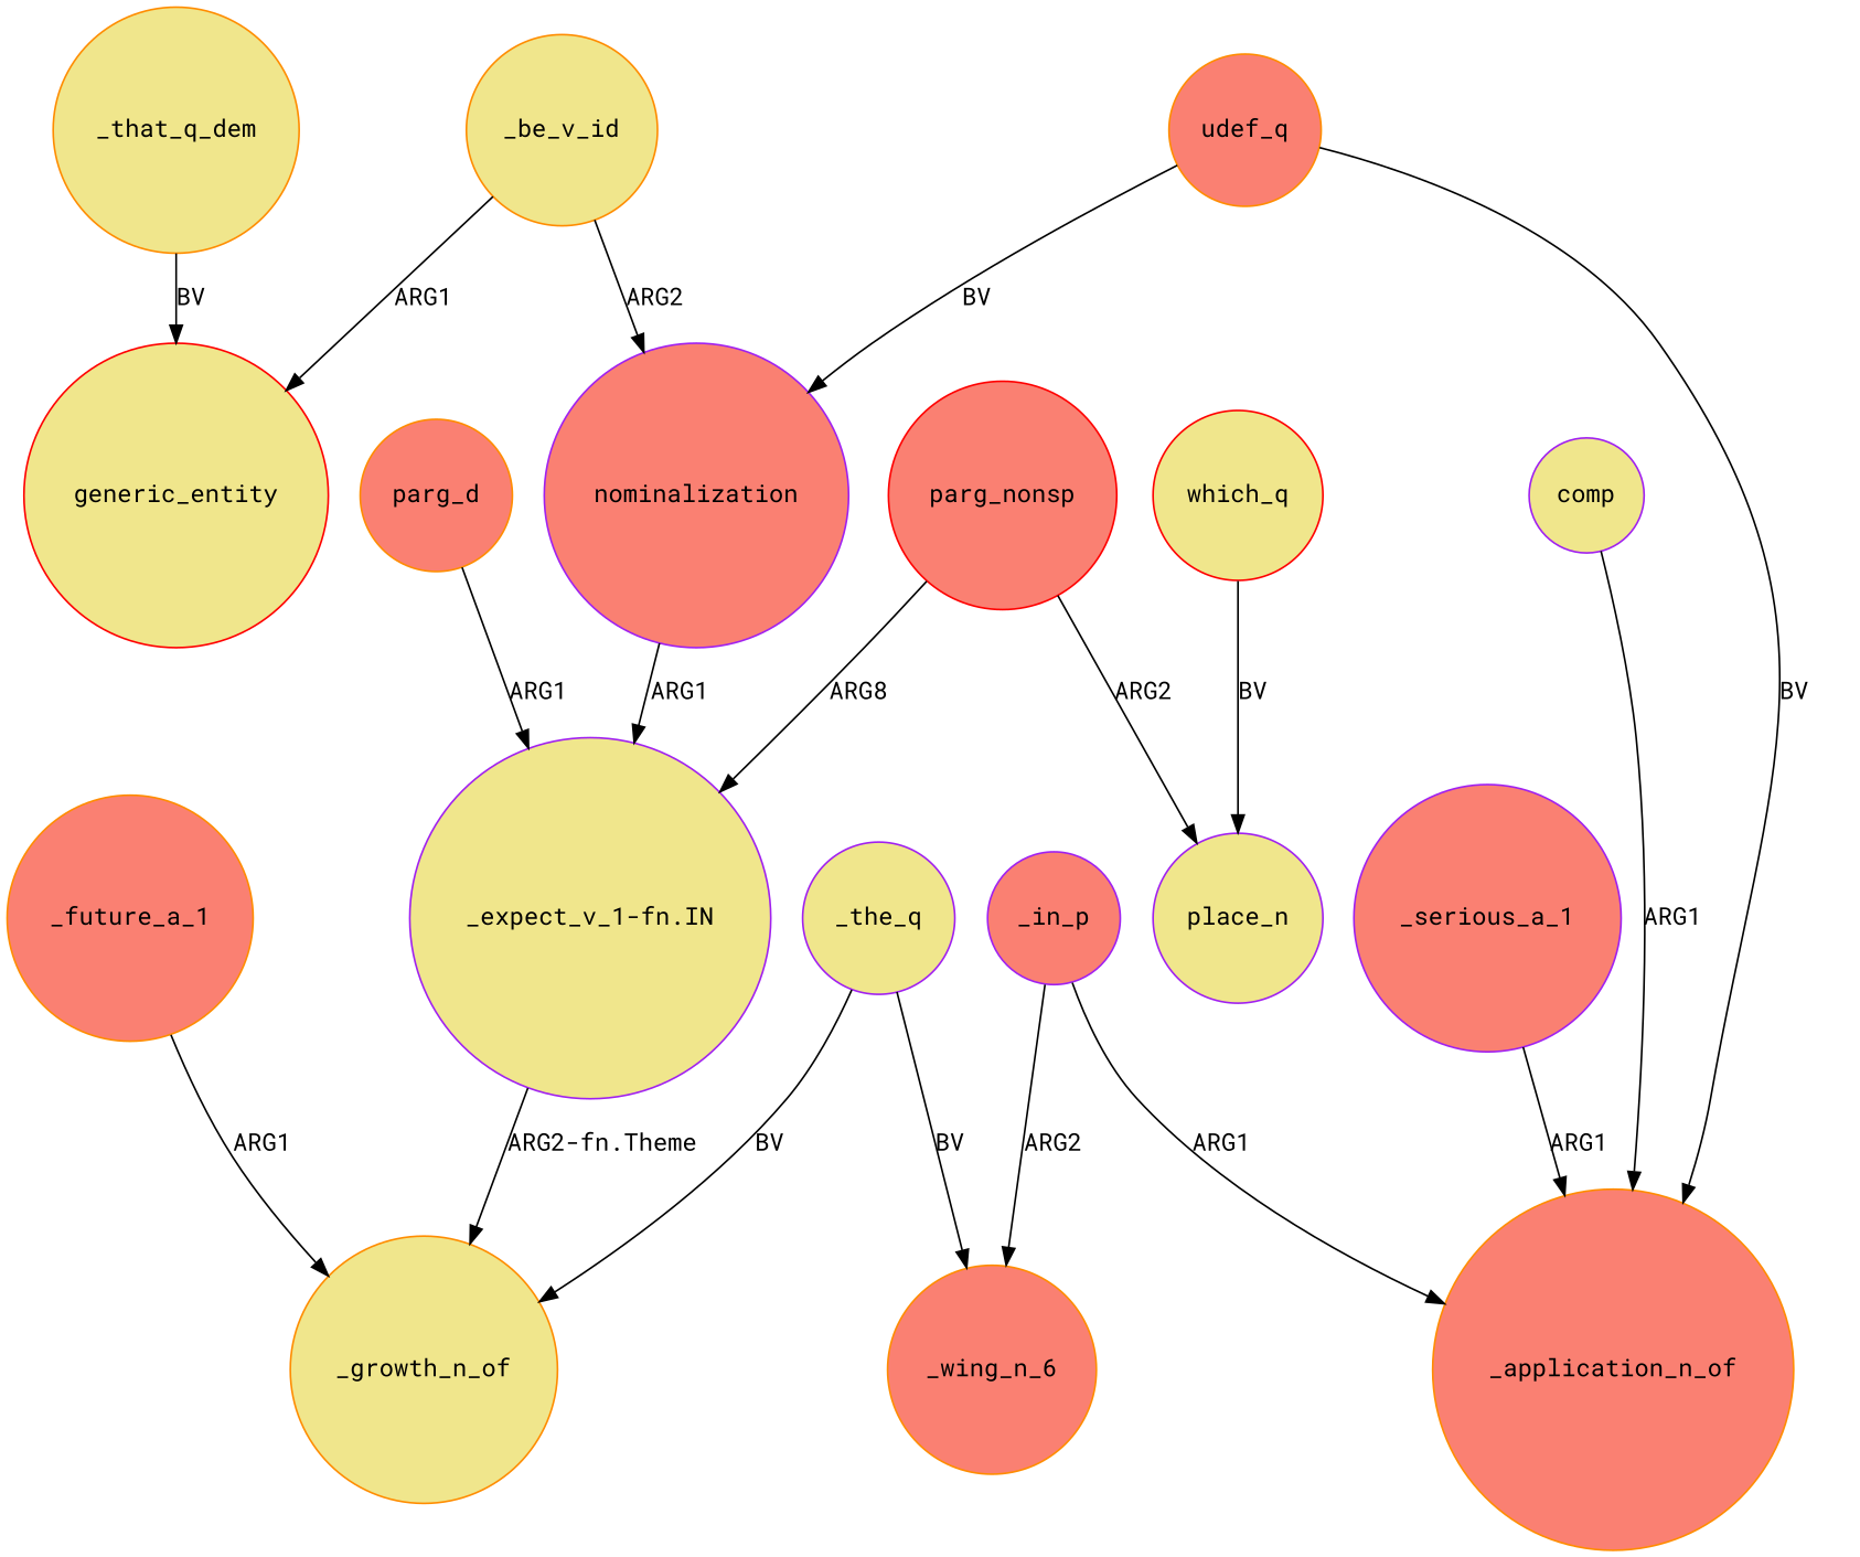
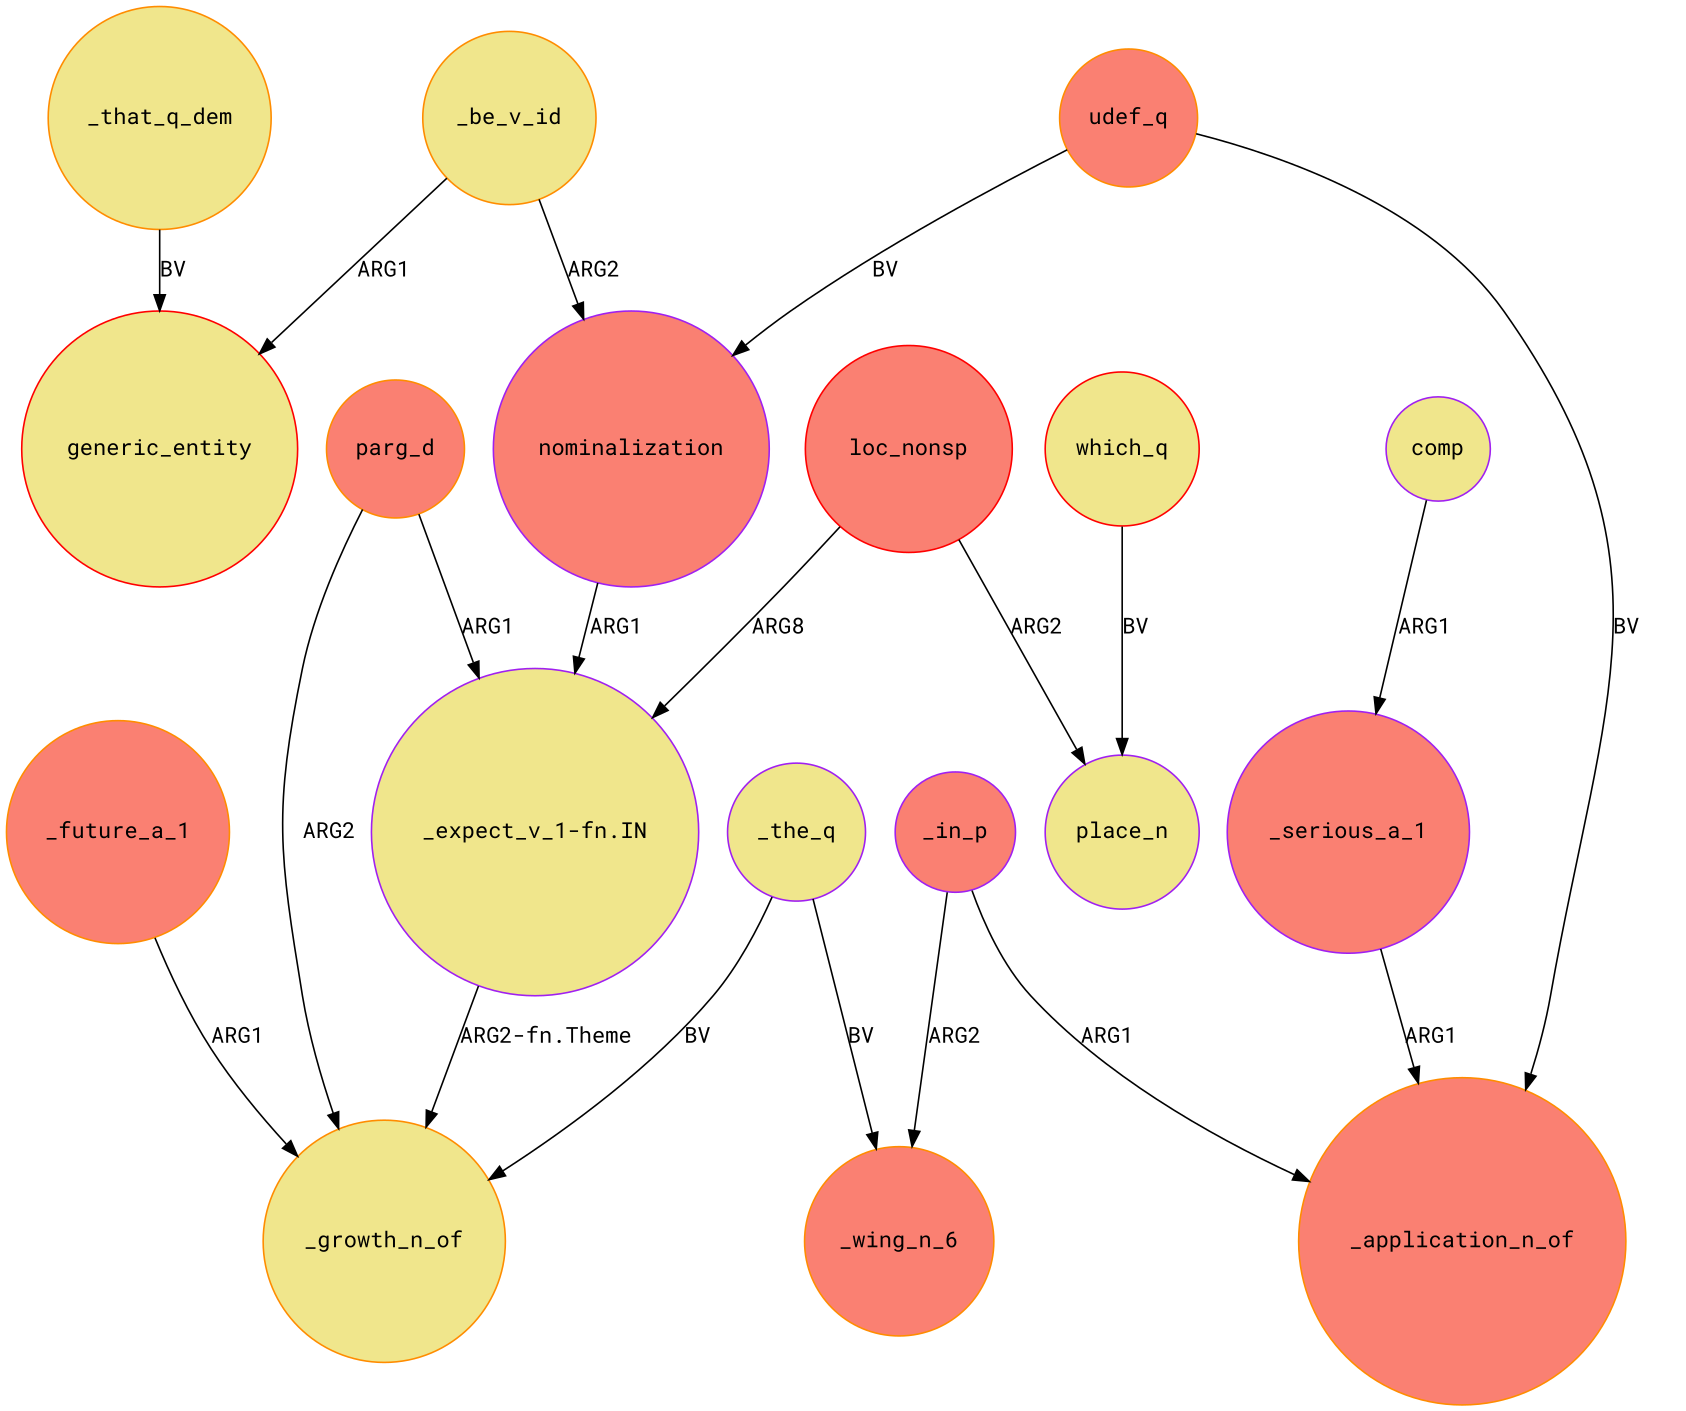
  digraph {
    fontname="Roboto Mono"
    node [color=darkorange fillcolor=khaki fontname="Roboto Mono" shape=circle style=filled]
    edge [fontname="Roboto Mono"]
    generic_entity [color=red]
    _that_q_dem
    comp [color=purple]
    _serious_a_1 [color=purple fillcolor=salmon]
    _application_n_of [fillcolor=salmon]
    nominalization [color=purple fillcolor=salmon]
    "_expect_v_1-fn.IN" [color=purple]
    _growth_n_of
    _in_p [color=purple fillcolor=salmon]
    n10 [fillcolor=salmon label=_wing_n_6]
    _be_v_id
    _future_a_1 [fillcolor=salmon]
    parg_d [fillcolor=salmon]
    udef_q [fillcolor=salmon]
-   loc_nonsp [color=red fillcolor=salmon label=parg_nonsp]
+   loc_nonsp [color=red fillcolor=salmon]
    place_n [color=purple]
    which_q [color=red]
    _the_q [color=purple]
    _that_q_dem -> generic_entity [label=BV]
-   comp -> _application_n_of [label=ARG1]
+   comp -> _serious_a_1 [label=ARG1]
    _serious_a_1 -> _application_n_of [label=ARG1]
    nominalization -> "_expect_v_1-fn.IN" [label=ARG1]
    "_expect_v_1-fn.IN" -> _growth_n_of [label="ARG2-fn.Theme"]
    _in_p -> _application_n_of [label=ARG1]
    _in_p -> n10 [label=ARG2]
    _be_v_id -> generic_entity [label=ARG1]
    _be_v_id -> nominalization [label=ARG2]
    _future_a_1 -> _growth_n_of [label=ARG1]
    parg_d -> "_expect_v_1-fn.IN" [label=ARG1]
+   parg_d -> _growth_n_of [label=ARG2]
    udef_q -> _application_n_of [label=BV]
    udef_q -> nominalization [label=BV]
    loc_nonsp -> "_expect_v_1-fn.IN" [label=ARG8]
    loc_nonsp -> place_n [label=ARG2]
    which_q -> place_n [label=BV]
    _the_q -> _growth_n_of [label=BV]
    _the_q -> n10 [label=BV]
  }
